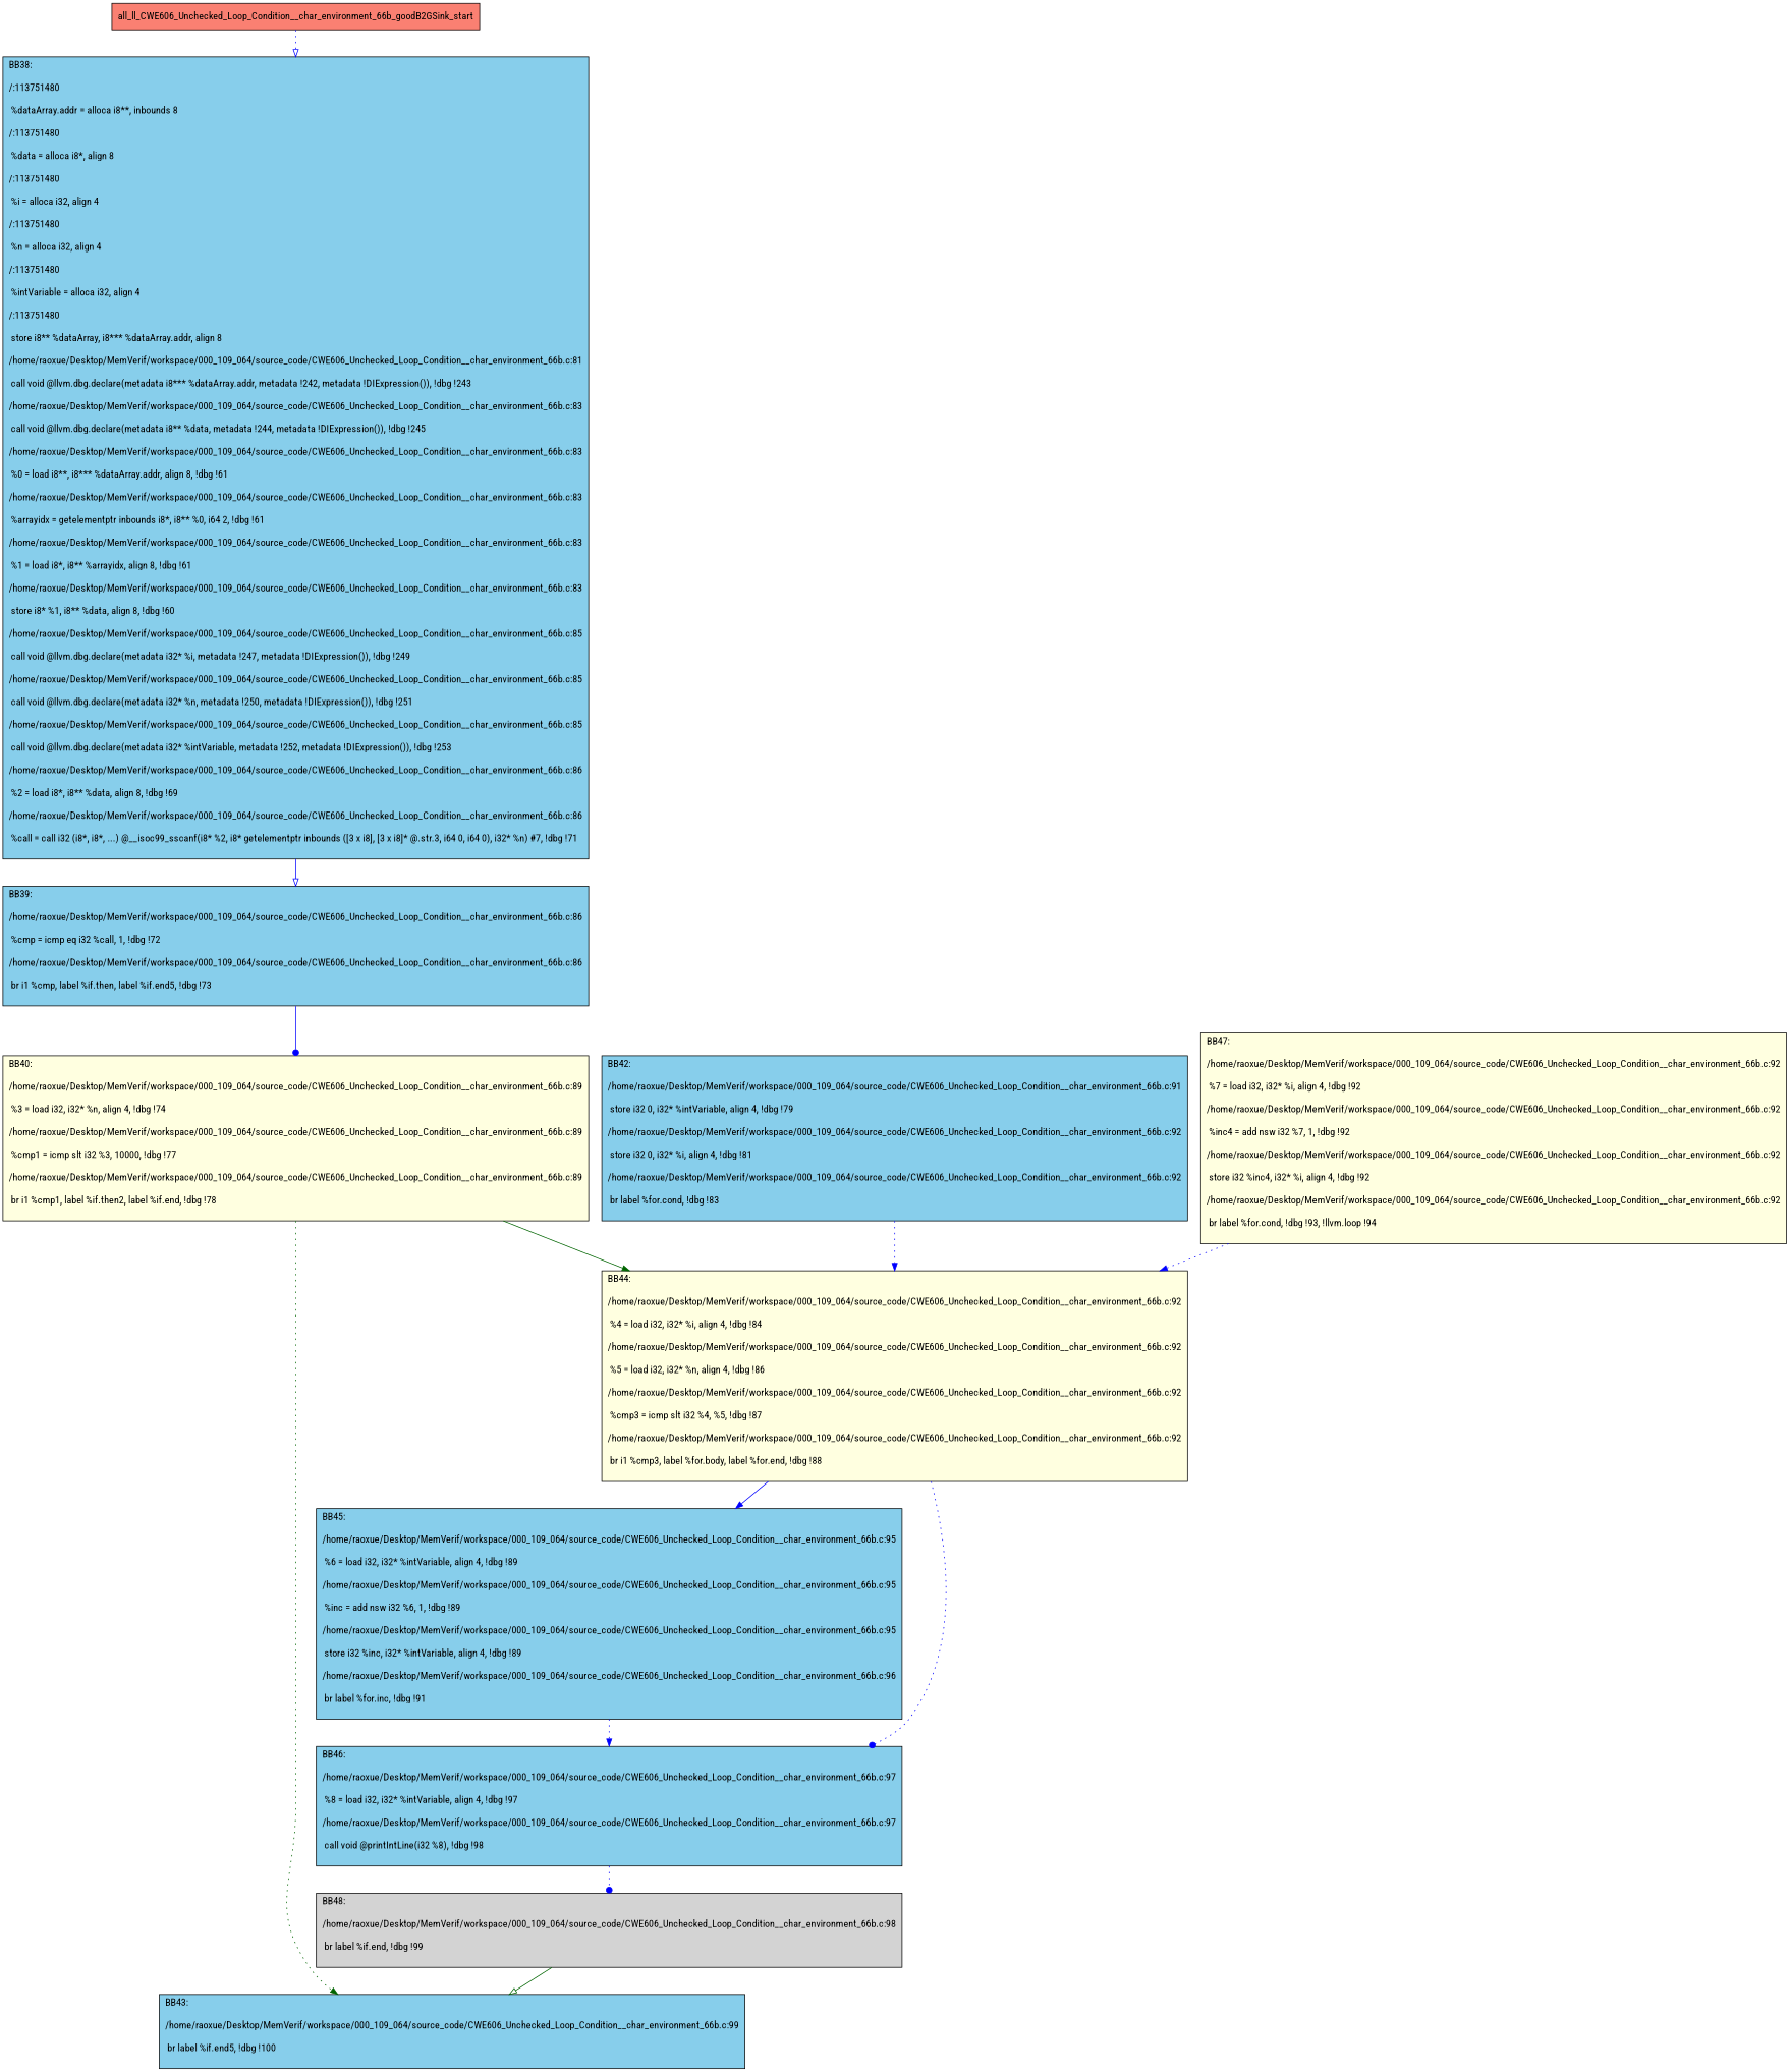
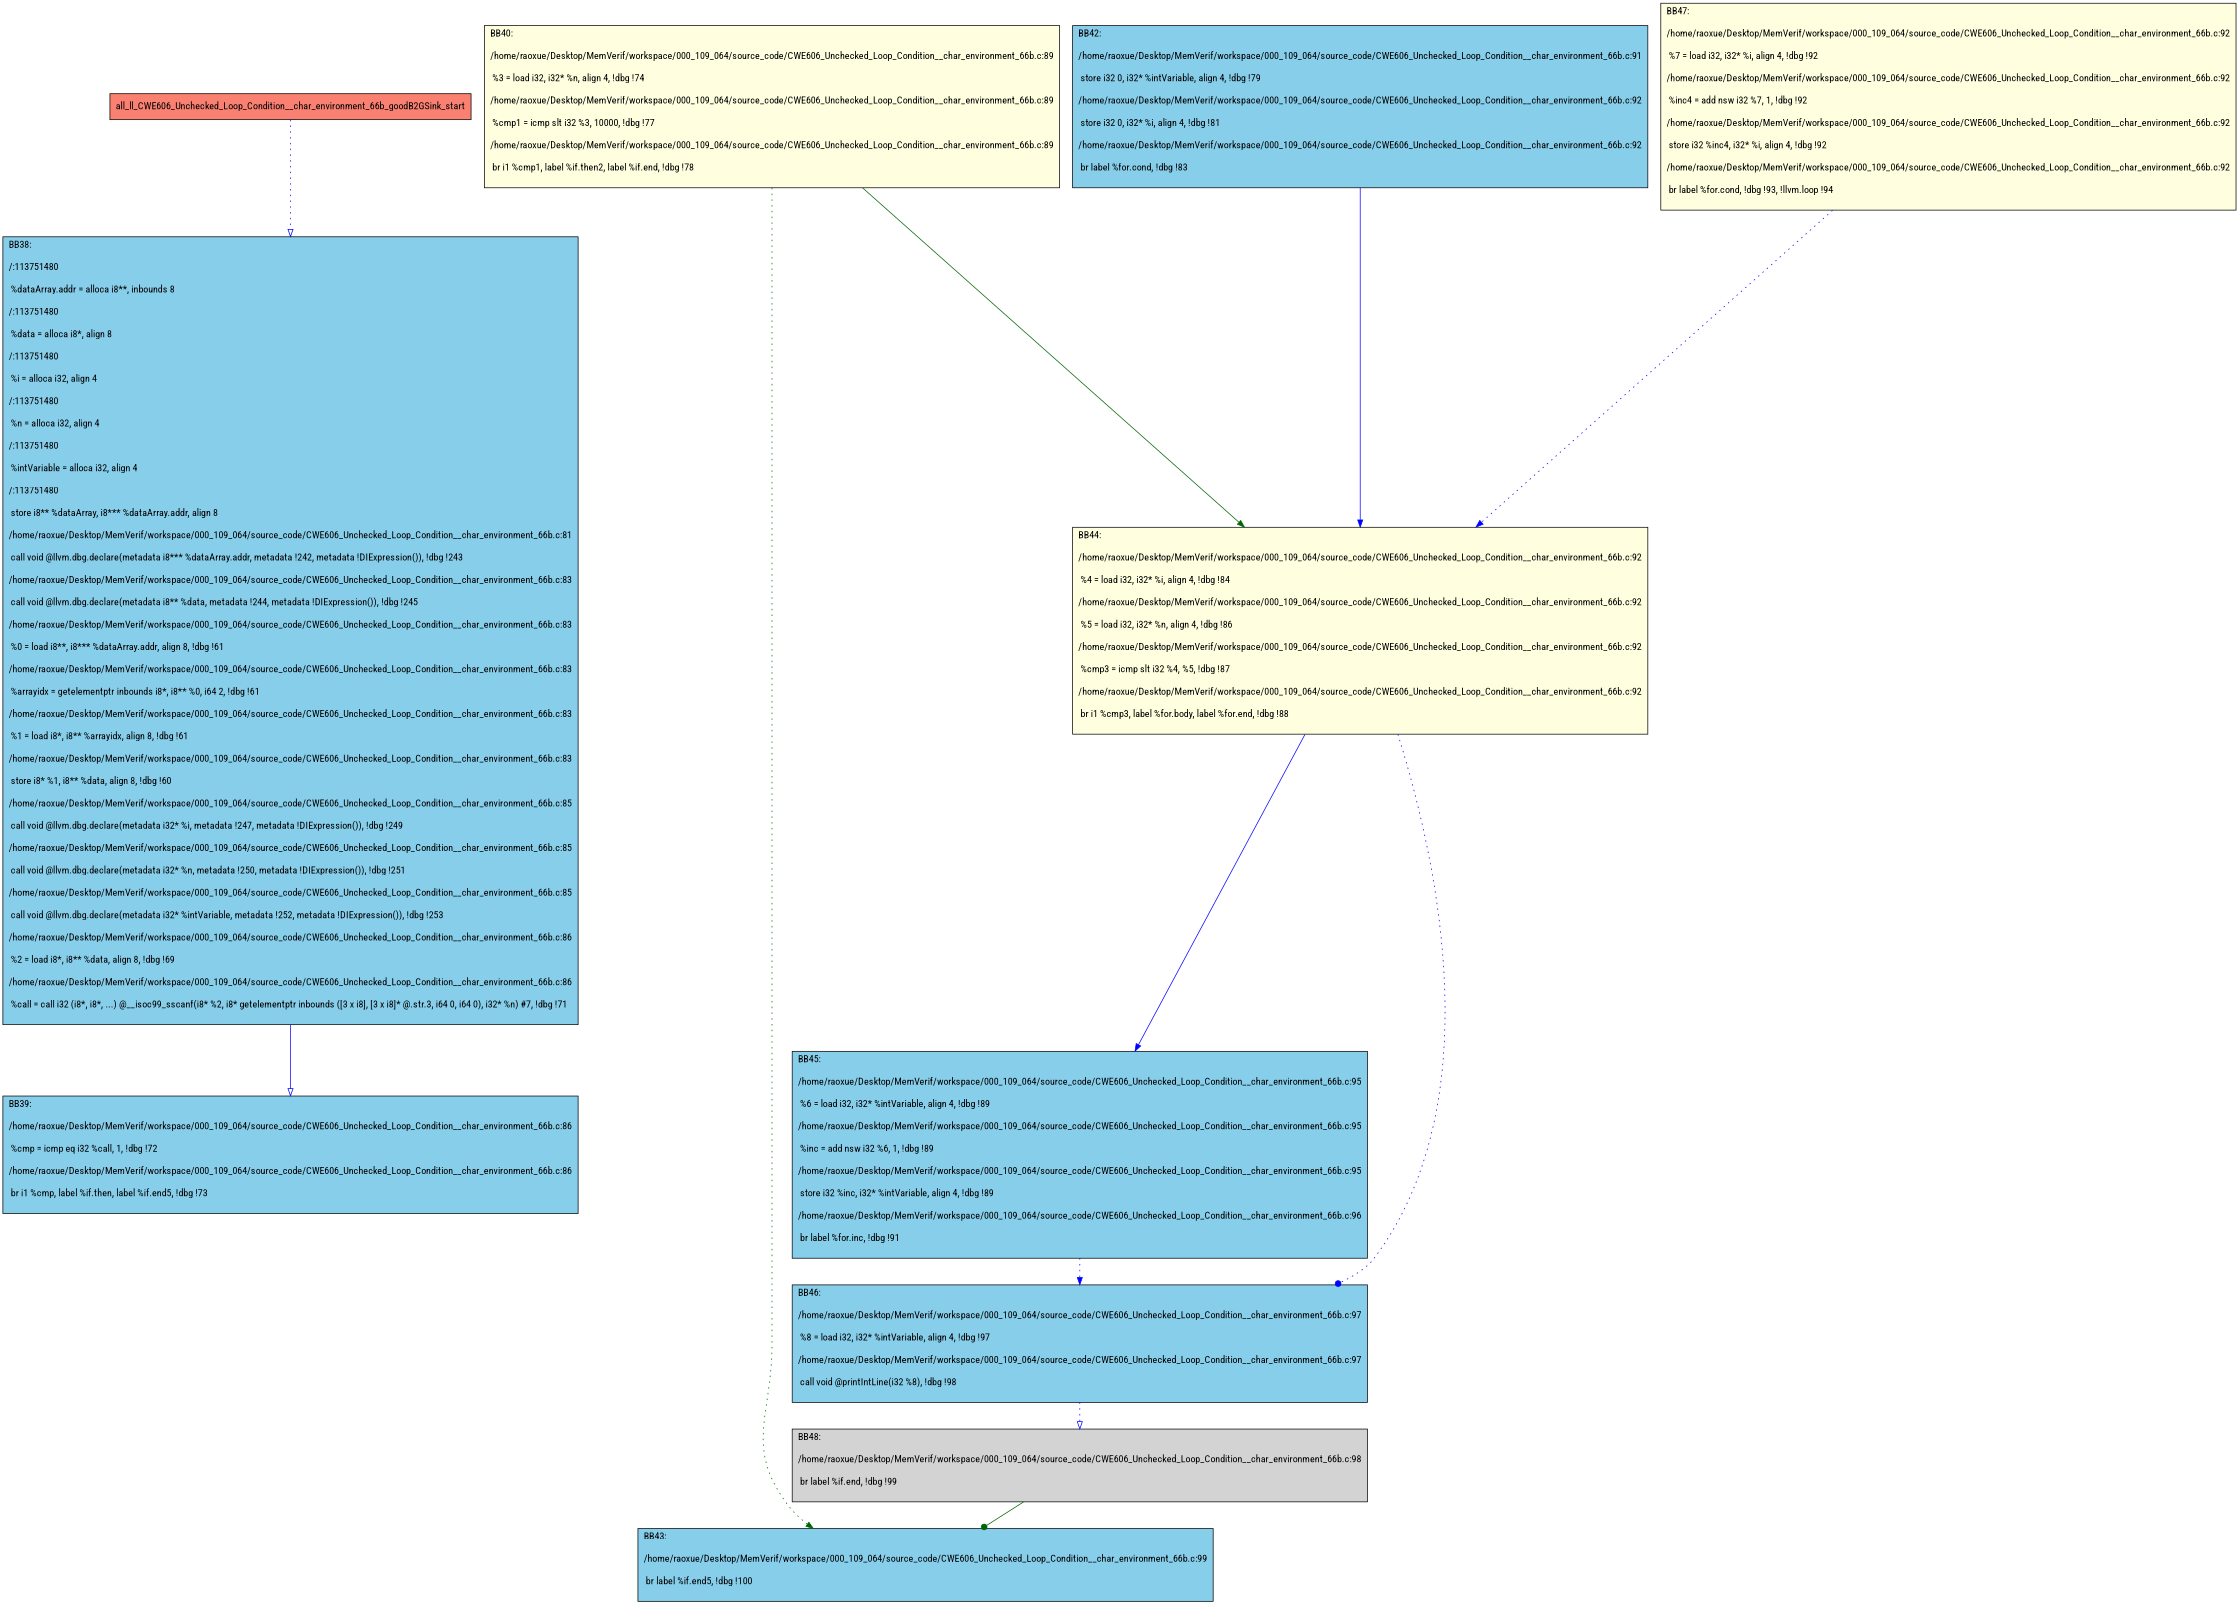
  digraph {
    fontname="Roboto Condensed"
    node [fillcolor=skyblue fontname="Roboto Condensed" shape=record style=filled]
    edge [arrowhead=normal color=blue fontname="Roboto Condensed" style=dotted]
    n1 [fillcolor=salmon label="{all_ll_CWE606_Unchecked_Loop_Condition__char_environment_66b_goodB2GSink_start}"]
    n2 [label="{BB38:\l\l/:113751480\l\n  %dataArray.addr = alloca i8**, inbounds 8\l\n/:113751480\l\n  %data = alloca i8*, align 8\l\n/:113751480\l\n  %i = alloca i32, align 4\l\n/:113751480\l\n  %n = alloca i32, align 4\l\n/:113751480\l\n  %intVariable = alloca i32, align 4\l\n/:113751480\l\n  store i8** %dataArray, i8*** %dataArray.addr, align 8\l\n/home/raoxue/Desktop/MemVerif/workspace/000_109_064/source_code/CWE606_Unchecked_Loop_Condition__char_environment_66b.c:81\l\n  call void @llvm.dbg.declare(metadata i8*** %dataArray.addr, metadata !242, metadata !DIExpression()), !dbg !243\l\n/home/raoxue/Desktop/MemVerif/workspace/000_109_064/source_code/CWE606_Unchecked_Loop_Condition__char_environment_66b.c:83\l\n  call void @llvm.dbg.declare(metadata i8** %data, metadata !244, metadata !DIExpression()), !dbg !245\l\n/home/raoxue/Desktop/MemVerif/workspace/000_109_064/source_code/CWE606_Unchecked_Loop_Condition__char_environment_66b.c:83\l\n  %0 = load i8**, i8*** %dataArray.addr, align 8, !dbg !61\l\n/home/raoxue/Desktop/MemVerif/workspace/000_109_064/source_code/CWE606_Unchecked_Loop_Condition__char_environment_66b.c:83\l\n  %arrayidx = getelementptr inbounds i8*, i8** %0, i64 2, !dbg !61\l\n/home/raoxue/Desktop/MemVerif/workspace/000_109_064/source_code/CWE606_Unchecked_Loop_Condition__char_environment_66b.c:83\l\n  %1 = load i8*, i8** %arrayidx, align 8, !dbg !61\l\n/home/raoxue/Desktop/MemVerif/workspace/000_109_064/source_code/CWE606_Unchecked_Loop_Condition__char_environment_66b.c:83\l\n  store i8* %1, i8** %data, align 8, !dbg !60\l\n/home/raoxue/Desktop/MemVerif/workspace/000_109_064/source_code/CWE606_Unchecked_Loop_Condition__char_environment_66b.c:85\l\n  call void @llvm.dbg.declare(metadata i32* %i, metadata !247, metadata !DIExpression()), !dbg !249\l\n/home/raoxue/Desktop/MemVerif/workspace/000_109_064/source_code/CWE606_Unchecked_Loop_Condition__char_environment_66b.c:85\l\n  call void @llvm.dbg.declare(metadata i32* %n, metadata !250, metadata !DIExpression()), !dbg !251\l\n/home/raoxue/Desktop/MemVerif/workspace/000_109_064/source_code/CWE606_Unchecked_Loop_Condition__char_environment_66b.c:85\l\n  call void @llvm.dbg.declare(metadata i32* %intVariable, metadata !252, metadata !DIExpression()), !dbg !253\l\n/home/raoxue/Desktop/MemVerif/workspace/000_109_064/source_code/CWE606_Unchecked_Loop_Condition__char_environment_66b.c:86\l\n  %2 = load i8*, i8** %data, align 8, !dbg !69\l\n/home/raoxue/Desktop/MemVerif/workspace/000_109_064/source_code/CWE606_Unchecked_Loop_Condition__char_environment_66b.c:86\l\n  %call = call i32 (i8*, i8*, ...) @__isoc99_sscanf(i8* %2, i8* getelementptr inbounds ([3 x i8], [3 x i8]* @.str.3, i64 0, i64 0), i32* %n) #7, !dbg !71\l\n}"]
    n3 [label="{BB39:\l\l/home/raoxue/Desktop/MemVerif/workspace/000_109_064/source_code/CWE606_Unchecked_Loop_Condition__char_environment_66b.c:86\l\n  %cmp = icmp eq i32 %call, 1, !dbg !72\l\n/home/raoxue/Desktop/MemVerif/workspace/000_109_064/source_code/CWE606_Unchecked_Loop_Condition__char_environment_66b.c:86\l\n  br i1 %cmp, label %if.then, label %if.end5, !dbg !73\l\n}"]
    n4 [fillcolor=lightyellow label="{BB40:\l\l/home/raoxue/Desktop/MemVerif/workspace/000_109_064/source_code/CWE606_Unchecked_Loop_Condition__char_environment_66b.c:89\l\n  %3 = load i32, i32* %n, align 4, !dbg !74\l\n/home/raoxue/Desktop/MemVerif/workspace/000_109_064/source_code/CWE606_Unchecked_Loop_Condition__char_environment_66b.c:89\l\n  %cmp1 = icmp slt i32 %3, 10000, !dbg !77\l\n/home/raoxue/Desktop/MemVerif/workspace/000_109_064/source_code/CWE606_Unchecked_Loop_Condition__char_environment_66b.c:89\l\n  br i1 %cmp1, label %if.then2, label %if.end, !dbg !78\l\n}"]
    n5 [label="{BB43:\l\l/home/raoxue/Desktop/MemVerif/workspace/000_109_064/source_code/CWE606_Unchecked_Loop_Condition__char_environment_66b.c:99\l\n  br label %if.end5, !dbg !100\l\n}"]
    n6 [fillcolor=lightyellow label="{BB44:\l\l/home/raoxue/Desktop/MemVerif/workspace/000_109_064/source_code/CWE606_Unchecked_Loop_Condition__char_environment_66b.c:92\l\n  %4 = load i32, i32* %i, align 4, !dbg !84\l\n/home/raoxue/Desktop/MemVerif/workspace/000_109_064/source_code/CWE606_Unchecked_Loop_Condition__char_environment_66b.c:92\l\n  %5 = load i32, i32* %n, align 4, !dbg !86\l\n/home/raoxue/Desktop/MemVerif/workspace/000_109_064/source_code/CWE606_Unchecked_Loop_Condition__char_environment_66b.c:92\l\n  %cmp3 = icmp slt i32 %4, %5, !dbg !87\l\n/home/raoxue/Desktop/MemVerif/workspace/000_109_064/source_code/CWE606_Unchecked_Loop_Condition__char_environment_66b.c:92\l\n  br i1 %cmp3, label %for.body, label %for.end, !dbg !88\l\n}"]
    n7 [label="{BB42:\l\l/home/raoxue/Desktop/MemVerif/workspace/000_109_064/source_code/CWE606_Unchecked_Loop_Condition__char_environment_66b.c:91\l\n  store i32 0, i32* %intVariable, align 4, !dbg !79\l\n/home/raoxue/Desktop/MemVerif/workspace/000_109_064/source_code/CWE606_Unchecked_Loop_Condition__char_environment_66b.c:92\l\n  store i32 0, i32* %i, align 4, !dbg !81\l\n/home/raoxue/Desktop/MemVerif/workspace/000_109_064/source_code/CWE606_Unchecked_Loop_Condition__char_environment_66b.c:92\l\n  br label %for.cond, !dbg !83\l\n}"]
    n8 [label="{BB45:\l\l/home/raoxue/Desktop/MemVerif/workspace/000_109_064/source_code/CWE606_Unchecked_Loop_Condition__char_environment_66b.c:95\l\n  %6 = load i32, i32* %intVariable, align 4, !dbg !89\l\n/home/raoxue/Desktop/MemVerif/workspace/000_109_064/source_code/CWE606_Unchecked_Loop_Condition__char_environment_66b.c:95\l\n  %inc = add nsw i32 %6, 1, !dbg !89\l\n/home/raoxue/Desktop/MemVerif/workspace/000_109_064/source_code/CWE606_Unchecked_Loop_Condition__char_environment_66b.c:95\l\n  store i32 %inc, i32* %intVariable, align 4, !dbg !89\l\n/home/raoxue/Desktop/MemVerif/workspace/000_109_064/source_code/CWE606_Unchecked_Loop_Condition__char_environment_66b.c:96\l\n  br label %for.inc, !dbg !91\l\n}"]
    n9 [label="{BB46:\l\l/home/raoxue/Desktop/MemVerif/workspace/000_109_064/source_code/CWE606_Unchecked_Loop_Condition__char_environment_66b.c:97\l\n  %8 = load i32, i32* %intVariable, align 4, !dbg !97\l\n/home/raoxue/Desktop/MemVerif/workspace/000_109_064/source_code/CWE606_Unchecked_Loop_Condition__char_environment_66b.c:97\l\n  call void @printIntLine(i32 %8), !dbg !98\l\n}"]
    n10 [fillcolor=lightgrey label="{BB48:\l\l/home/raoxue/Desktop/MemVerif/workspace/000_109_064/source_code/CWE606_Unchecked_Loop_Condition__char_environment_66b.c:98\l\n  br label %if.end, !dbg !99\l\n}"]
    n11 [fillcolor=lightyellow label="{BB47:\l\l/home/raoxue/Desktop/MemVerif/workspace/000_109_064/source_code/CWE606_Unchecked_Loop_Condition__char_environment_66b.c:92\l\n  %7 = load i32, i32* %i, align 4, !dbg !92\l\n/home/raoxue/Desktop/MemVerif/workspace/000_109_064/source_code/CWE606_Unchecked_Loop_Condition__char_environment_66b.c:92\l\n  %inc4 = add nsw i32 %7, 1, !dbg !92\l\n/home/raoxue/Desktop/MemVerif/workspace/000_109_064/source_code/CWE606_Unchecked_Loop_Condition__char_environment_66b.c:92\l\n  store i32 %inc4, i32* %i, align 4, !dbg !92\l\n/home/raoxue/Desktop/MemVerif/workspace/000_109_064/source_code/CWE606_Unchecked_Loop_Condition__char_environment_66b.c:92\l\n  br label %for.cond, !dbg !93, !llvm.loop !94\l\n}"]
    n1 -> n2 [arrowhead=onormal]
    n2 -> n3 [arrowhead=onormal style=solid]
-   n3 -> n4 [arrowhead=dot style=solid]
    n4 -> n5 [color=darkgreen]
    n4 -> n6 [color=darkgreen style=solid]
    n6 -> n8 [style=solid]
    n6 -> n9 [arrowhead=dot]
-   n7 -> n6
+   n7 -> n6 [style=solid]
    n8 -> n9
-   n9 -> n10 [arrowhead=dot]
-   n10 -> n5 [arrowhead=onormal color=darkgreen style=solid]
+   n9 -> n10 [arrowhead=onormal]
+   n10 -> n5 [arrowhead=dot color=darkgreen style=solid]
    n11 -> n6
  }
